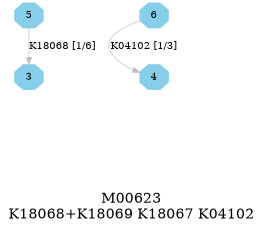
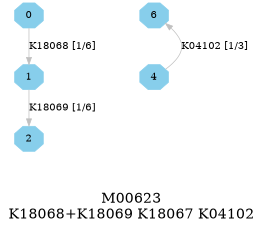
  digraph {
    fontsize=20
    label="M00623\nK18068+K18069 K18067 K04102"
    node [color=skyblue shape=octagon style=filled]
    edge [color=grey]
-   0 [height=.3 width=.3 label=5]
+   0 [height=.3 width=.3]
    n2 [height=.3 label=6 width=.3]
-   3 [height=.3 width=.3]
+   2 [height=.3 width=.3]
+   3 [height=.3 width=.3 label=1]
    4 [height=.3 width=.3]
    subgraph sub_1 {
      0
      n2
+     2
      3
      4
    }
    0 -> 3 [label="K18068 [1/6]"]
-   n2 -> 4 [label="K04102 [1/3]"]
+   3 -> 2 [label="K18069 [1/6]"]
+   4 -> n2 [label="K04102 [1/3]"]
  }
